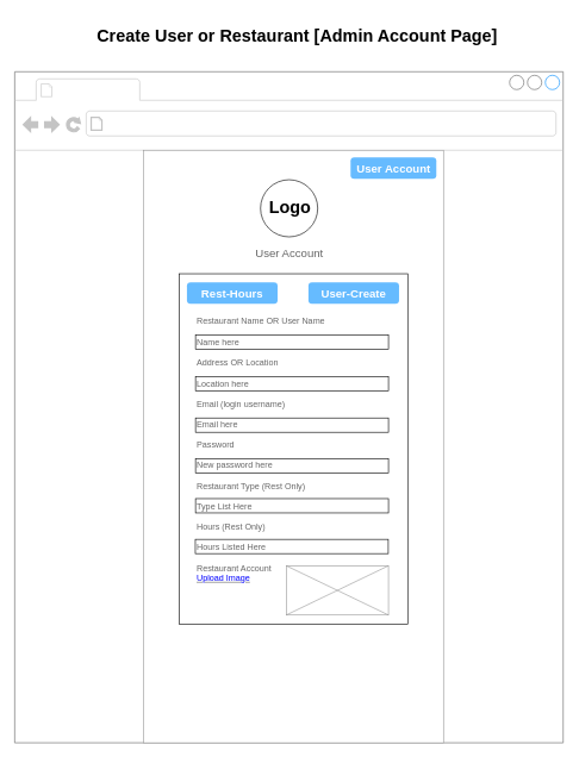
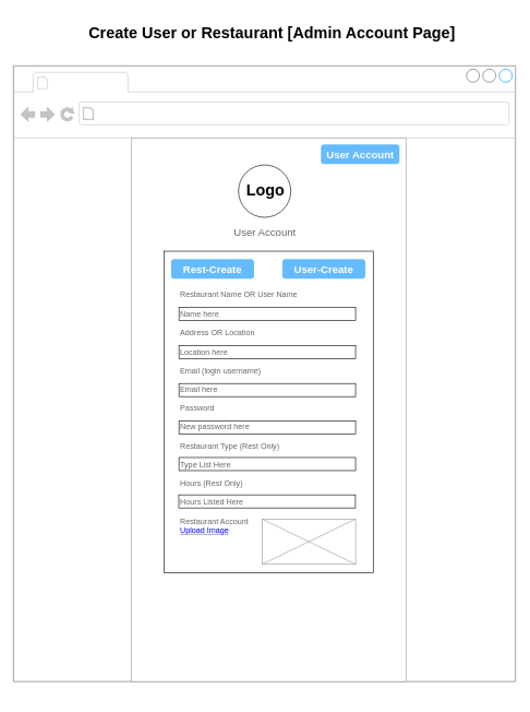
  <mxCell id="0" />
  <mxCell id="1" parent="0" />
  <mxCell id="2" value="" style="strokeWidth=1;shadow=0;dashed=0;align=center;html=1;shape=mxgraph.mockup.containers.browserWindow;rSize=0;strokeColor=#666666;strokeColor2=#008cff;strokeColor3=#c4c4c4;mainText=,;recursiveResize=0;" vertex="1" parent="1"><mxGeometry x="20" y="100" width="767.5" height="940" as="geometry" /></mxCell>
  <mxCell id="3" value="" style="strokeWidth=1;shadow=0;dashed=0;align=center;html=1;shape=mxgraph.mockup.forms.rrect;rSize=0;strokeColor=#999999;fillColor=#ffffff;" vertex="1" parent="2"><mxGeometry x="180" y="110" width="420" height="830" as="geometry" /></mxCell>
  <mxCell id="4" value="" style="rounded=0;whiteSpace=wrap;html=1;" vertex="1" parent="3"><mxGeometry x="50" y="173" width="320" height="491" as="geometry" /></mxCell>
  <mxCell id="5" value="" style="ellipse;whiteSpace=wrap;html=1;aspect=fixed;" vertex="1" parent="3"><mxGeometry x="163.98" y="41.303" width="80" height="80" as="geometry" /></mxCell>
  <mxCell id="6" value="Logo" style="text;strokeColor=none;fillColor=none;html=1;fontSize=24;fontStyle=1;verticalAlign=middle;align=center;" vertex="1" parent="3"><mxGeometry x="100" y="58.61" width="210" height="45.39" as="geometry" /></mxCell>
  <mxCell id="7" value="" style="strokeWidth=1;shadow=0;dashed=0;align=center;html=1;shape=mxgraph.mockup.forms.anchor;fontSize=12;fontColor=#666666;align=left;resizeWidth=1;spacingLeft=0;" vertex="1" parent="3"><mxGeometry x="159" y="436" width="210" height="130" as="geometry" /></mxCell>
  <mxCell id="8" value="" style="strokeWidth=1;shadow=0;dashed=0;align=center;html=1;shape=mxgraph.mockup.forms.anchor;fontSize=12;fontColor=#666666;align=left;resizeWidth=1;spacingLeft=0;" vertex="1" parent="3"><mxGeometry x="69.5" y="725" width="210" height="130" as="geometry" /></mxCell>
  <mxCell id="9" value="" style="rounded=0;whiteSpace=wrap;html=1;" vertex="1" parent="3"><mxGeometry x="73" y="375" width="270" height="20" as="geometry" /></mxCell>
  <mxCell id="10" value="" style="rounded=0;whiteSpace=wrap;html=1;" vertex="1" parent="3"><mxGeometry x="73" y="432" width="270" height="20" as="geometry" /></mxCell>
  <mxCell id="11" value="User Account" style="strokeWidth=1;shadow=0;dashed=0;align=center;html=1;shape=mxgraph.mockup.forms.rrect;rSize=5;strokeColor=none;fontColor=#ffffff;fillColor=#66bbff;fontSize=16;fontStyle=1;" vertex="1" parent="3"><mxGeometry x="290" y="10" width="120" height="30" as="geometry" /></mxCell>
  <mxCell id="12" value="" style="verticalLabelPosition=bottom;shadow=0;dashed=0;align=center;html=1;verticalAlign=top;strokeWidth=1;shape=mxgraph.mockup.graphics.simpleIcon;strokeColor=#999999;" vertex="1" parent="3"><mxGeometry x="200" y="582" width="143" height="69" as="geometry" /></mxCell>
- <mxCell id="13" value="Rest-Hours" style="strokeWidth=1;shadow=0;dashed=0;align=center;html=1;shape=mxgraph.mockup.forms.rrect;rSize=5;strokeColor=none;fontColor=#ffffff;fillColor=#66bbff;fontSize=16;fontStyle=1;" vertex="1" parent="3"><mxGeometry x="61" y="185" width="126.82" height="30" as="geometry" /></mxCell>
+ <mxCell id="13" value="Rest-Create" style="strokeWidth=1;shadow=0;dashed=0;align=center;html=1;shape=mxgraph.mockup.forms.rrect;rSize=5;strokeColor=none;fontColor=#ffffff;fillColor=#66bbff;fontSize=16;fontStyle=1;" vertex="1" parent="3"><mxGeometry x="61" y="185" width="126.82" height="30" as="geometry" /></mxCell>
  <mxCell id="14" value="User-Create" style="strokeWidth=1;shadow=0;dashed=0;align=center;html=1;shape=mxgraph.mockup.forms.rrect;rSize=5;strokeColor=none;fontColor=#ffffff;fillColor=#66bbff;fontSize=16;fontStyle=1;" vertex="1" parent="3"><mxGeometry x="231" y="185" width="126.82" height="30" as="geometry" /></mxCell>
  <mxCell id="15" value="" style="rounded=0;whiteSpace=wrap;html=1;" vertex="1" parent="1"><mxGeometry x="273" y="469" width="270" height="20" as="geometry" /></mxCell>
  <mxCell id="16" value="&lt;span style=&quot;font-size: 16px;&quot;&gt;User Account&lt;/span&gt;" style="strokeWidth=1;shadow=0;dashed=0;align=center;html=1;shape=mxgraph.mockup.forms.anchor;fontSize=12;fontColor=#666666;align=left;resizeWidth=1;spacingLeft=0;" vertex="1" parent="1"><mxGeometry x="355" y="289" width="210" height="130" as="geometry" /></mxCell>
  <mxCell id="17" value="" style="rounded=0;whiteSpace=wrap;html=1;" vertex="1" parent="1"><mxGeometry x="273" y="527" width="270" height="20" as="geometry" /></mxCell>
  <mxCell id="18" value="" style="rounded=0;whiteSpace=wrap;html=1;" vertex="1" parent="1"><mxGeometry x="273" y="698" width="270" height="20" as="geometry" /></mxCell>
  <mxCell id="19" value="" style="rounded=0;whiteSpace=wrap;html=1;" vertex="1" parent="1"><mxGeometry x="272.75" y="755" width="270" height="20" as="geometry" /></mxCell>
  <mxCell id="20" value="Restaurant Name OR User Name&lt;div&gt;&lt;br&gt;&lt;/div&gt;&lt;div&gt;Name here&lt;br&gt;&lt;div&gt;&lt;br&gt;&lt;/div&gt;&lt;div&gt;Address OR Location&lt;/div&gt;&lt;div&gt;&lt;br&gt;&lt;/div&gt;&lt;div&gt;Location here&lt;/div&gt;&lt;div&gt;&lt;br&gt;&lt;/div&gt;&lt;div&gt;Email (login username)&lt;/div&gt;&lt;div&gt;&lt;br&gt;&lt;/div&gt;&lt;div&gt;Email here&lt;/div&gt;&lt;div&gt;&lt;br&gt;&lt;/div&gt;&lt;div&gt;Password&lt;/div&gt;&lt;/div&gt;&lt;div&gt;&lt;br&gt;&lt;/div&gt;&lt;div&gt;New password here&lt;/div&gt;&lt;div&gt;&lt;br&gt;&lt;/div&gt;&lt;div&gt;Restaurant Type (Rest Only)&lt;/div&gt;&lt;div&gt;&lt;br&gt;&lt;/div&gt;&lt;div&gt;Type List Here&lt;/div&gt;&lt;div&gt;&lt;br&gt;&lt;/div&gt;&lt;div&gt;Hours (Rest Only)&lt;/div&gt;&lt;div&gt;&lt;br&gt;&lt;/div&gt;&lt;div&gt;Hours Listed Here&lt;/div&gt;&lt;div&gt;&lt;br&gt;&lt;/div&gt;&lt;div&gt;Restaurant Account&amp;nbsp;&lt;/div&gt;&lt;div&gt;&lt;u&gt;&lt;font color=&quot;#0000ff&quot;&gt;Upload Image&lt;/font&gt;&lt;/u&gt;&lt;/div&gt;" style="strokeWidth=1;shadow=0;dashed=0;align=center;html=1;shape=mxgraph.mockup.forms.anchor;fontSize=12;fontColor=#666666;align=left;resizeWidth=1;spacingLeft=0;" vertex="1" parent="1"><mxGeometry x="273" y="565" width="210" height="130" as="geometry" /></mxCell>
  <mxCell id="21" value="Create User or Restaurant [Admin Account Page]" style="text;strokeColor=none;fillColor=none;html=1;fontSize=24;fontStyle=1;verticalAlign=middle;align=center;" vertex="1" parent="1"><mxGeometry x="365" y="20" width="100" height="60" as="geometry" /></mxCell>
